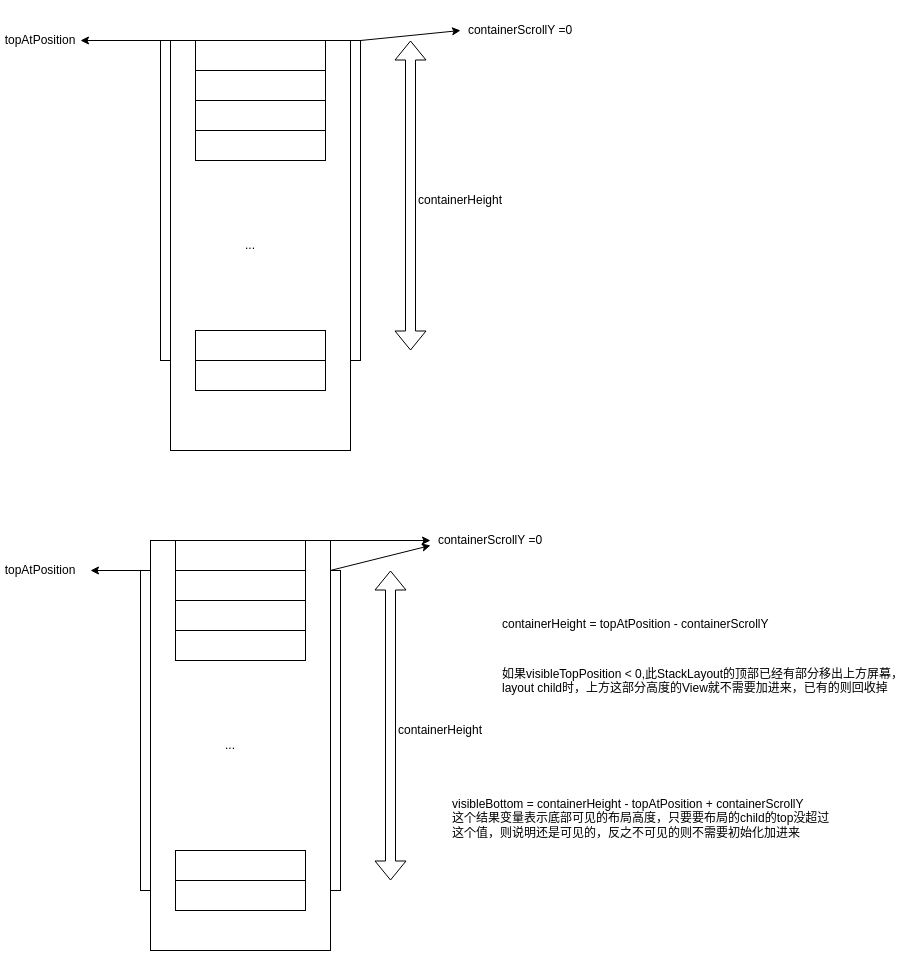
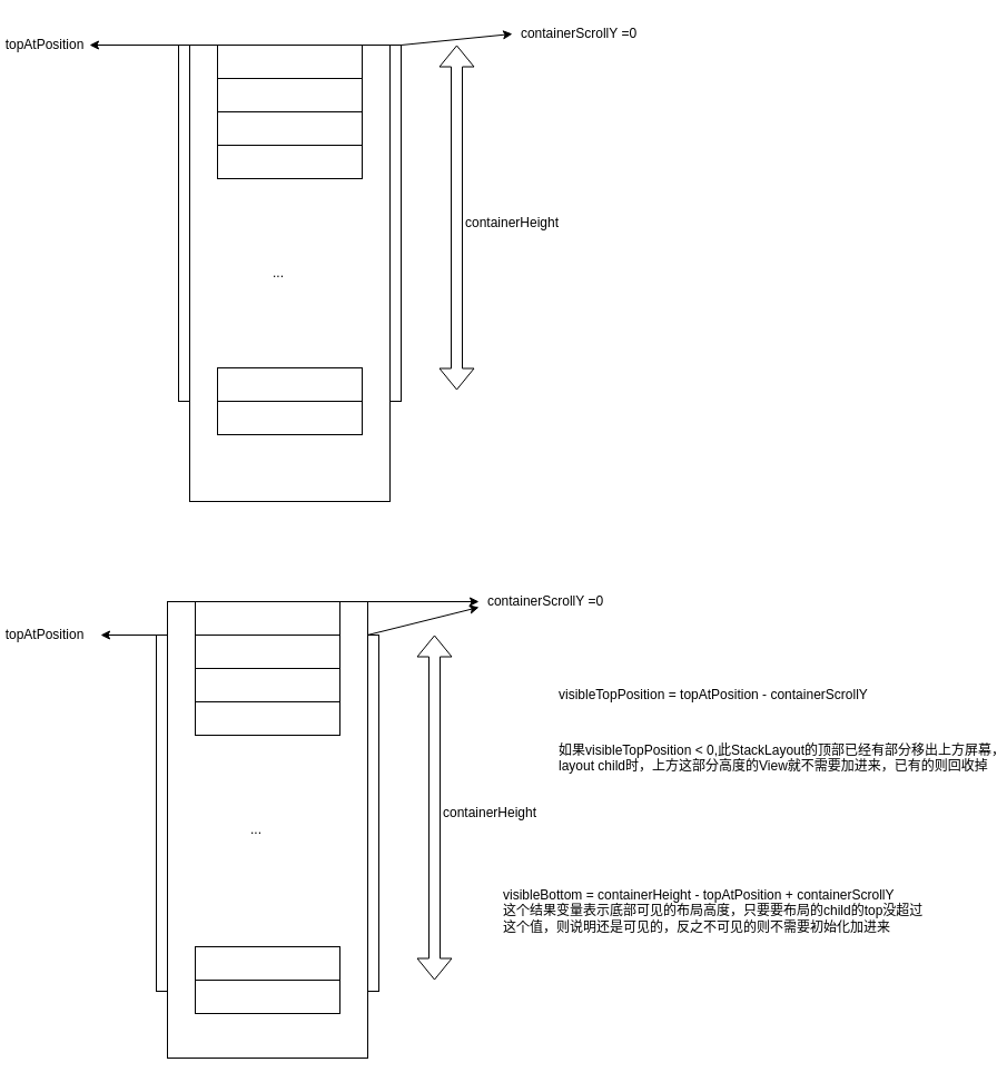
  <mxCell id="0" />
  <mxCell id="1" parent="0" />
  <mxCell id="2" value="" style="rounded=0;whiteSpace=wrap;html=1;" vertex="1" parent="1"><mxGeometry x="160" y="40" width="200" height="320" as="geometry" /></mxCell>
  <mxCell id="3" value="" style="rounded=0;whiteSpace=wrap;html=1;" vertex="1" parent="1"><mxGeometry x="170" y="40" width="180" height="410" as="geometry" /></mxCell>
  <mxCell id="4" value="topAtPosition" style="text;html=1;strokeColor=none;fillColor=none;align=center;verticalAlign=middle;whiteSpace=wrap;rounded=0;" vertex="1" parent="1"><mxGeometry x="20" y="30" width="40" height="20" as="geometry" /></mxCell>
  <mxCell id="5" value="" style="shape=flexArrow;endArrow=classic;startArrow=classic;html=1;" edge="1" parent="1"><mxGeometry width="50" height="50" relative="1" as="geometry"><mxPoint x="410" y="350" as="sourcePoint" /><mxPoint x="410" y="40" as="targetPoint" /></mxGeometry></mxCell>
  <mxCell id="6" value="" style="rounded=0;whiteSpace=wrap;html=1;" vertex="1" parent="1"><mxGeometry x="195" y="40" width="130" height="30" as="geometry" /></mxCell>
  <mxCell id="7" value="" style="rounded=0;whiteSpace=wrap;html=1;" vertex="1" parent="1"><mxGeometry x="195" y="70" width="130" height="30" as="geometry" /></mxCell>
  <mxCell id="8" value="" style="rounded=0;whiteSpace=wrap;html=1;" vertex="1" parent="1"><mxGeometry x="195" y="100" width="130" height="30" as="geometry" /></mxCell>
  <mxCell id="9" value="" style="rounded=0;whiteSpace=wrap;html=1;" vertex="1" parent="1"><mxGeometry x="195" y="130" width="130" height="30" as="geometry" /></mxCell>
  <mxCell id="10" value="" style="rounded=0;whiteSpace=wrap;html=1;" vertex="1" parent="1"><mxGeometry x="195" y="330" width="130" height="30" as="geometry" /></mxCell>
  <mxCell id="11" value="containerHeight" style="text;html=1;strokeColor=none;fillColor=none;align=center;verticalAlign=middle;whiteSpace=wrap;rounded=0;" vertex="1" parent="1"><mxGeometry x="440" y="190" width="40" height="20" as="geometry" /></mxCell>
  <mxCell id="12" value="" style="endArrow=classic;html=1;exitX=0;exitY=0;exitDx=0;exitDy=0;" edge="1" parent="1" source="3"><mxGeometry width="50" height="50" relative="1" as="geometry"><mxPoint x="70" y="180" as="sourcePoint" /><mxPoint x="80" y="40" as="targetPoint" /></mxGeometry></mxCell>
  <mxCell id="13" value="containerScrollY =0" style="text;html=1;strokeColor=none;fillColor=none;align=center;verticalAlign=middle;whiteSpace=wrap;rounded=0;" vertex="1" parent="1"><mxGeometry x="460" y="20" width="120" height="20" as="geometry" /></mxCell>
  <mxCell id="14" value="" style="endArrow=classic;html=1;exitX=1;exitY=0;exitDx=0;exitDy=0;entryX=0;entryY=0.5;entryDx=0;entryDy=0;" edge="1" parent="1" source="2" target="13"><mxGeometry width="50" height="50" relative="1" as="geometry"><mxPoint x="390" y="30" as="sourcePoint" /><mxPoint x="440" y="-20" as="targetPoint" /></mxGeometry></mxCell>
  <mxCell id="15" value="..." style="text;html=1;strokeColor=none;fillColor=none;align=center;verticalAlign=middle;whiteSpace=wrap;rounded=0;" vertex="1" parent="1"><mxGeometry x="230" y="235" width="40" height="20" as="geometry" /></mxCell>
  <mxCell id="16" value="" style="rounded=0;whiteSpace=wrap;html=1;" vertex="1" parent="1"><mxGeometry x="195" y="360" width="130" height="30" as="geometry" /></mxCell>
  <mxCell id="17" value="" style="rounded=0;whiteSpace=wrap;html=1;" vertex="1" parent="1"><mxGeometry x="140" y="570" width="200" height="320" as="geometry" /></mxCell>
  <mxCell id="18" value="" style="rounded=0;whiteSpace=wrap;html=1;" vertex="1" parent="1"><mxGeometry x="150" y="540" width="180" height="410" as="geometry" /></mxCell>
  <mxCell id="19" value="topAtPosition" style="text;html=1;strokeColor=none;fillColor=none;align=center;verticalAlign=middle;whiteSpace=wrap;rounded=0;" vertex="1" parent="1"><mxGeometry x="20" y="560" width="40" height="20" as="geometry" /></mxCell>
  <mxCell id="20" value="" style="shape=flexArrow;endArrow=classic;startArrow=classic;html=1;" edge="1" parent="1"><mxGeometry width="50" height="50" relative="1" as="geometry"><mxPoint x="390" y="880" as="sourcePoint" /><mxPoint x="390" y="570" as="targetPoint" /></mxGeometry></mxCell>
  <mxCell id="21" value="" style="rounded=0;whiteSpace=wrap;html=1;" vertex="1" parent="1"><mxGeometry x="175" y="540" width="130" height="30" as="geometry" /></mxCell>
  <mxCell id="22" value="" style="rounded=0;whiteSpace=wrap;html=1;" vertex="1" parent="1"><mxGeometry x="175" y="570" width="130" height="30" as="geometry" /></mxCell>
  <mxCell id="23" value="" style="rounded=0;whiteSpace=wrap;html=1;" vertex="1" parent="1"><mxGeometry x="175" y="600" width="130" height="30" as="geometry" /></mxCell>
  <mxCell id="24" value="" style="rounded=0;whiteSpace=wrap;html=1;" vertex="1" parent="1"><mxGeometry x="175" y="630" width="130" height="30" as="geometry" /></mxCell>
  <mxCell id="25" value="" style="rounded=0;whiteSpace=wrap;html=1;" vertex="1" parent="1"><mxGeometry x="175" y="850" width="130" height="30" as="geometry" /></mxCell>
  <mxCell id="26" value="containerHeight" style="text;html=1;strokeColor=none;fillColor=none;align=center;verticalAlign=middle;whiteSpace=wrap;rounded=0;" vertex="1" parent="1"><mxGeometry x="420" y="720" width="40" height="20" as="geometry" /></mxCell>
  <mxCell id="27" value="" style="endArrow=classic;html=1;exitX=0.045;exitY=0;exitDx=0;exitDy=0;exitPerimeter=0;" edge="1" source="17" parent="1"><mxGeometry width="50" height="50" relative="1" as="geometry"><mxPoint x="50" y="710" as="sourcePoint" /><mxPoint x="90" y="570" as="targetPoint" /></mxGeometry></mxCell>
  <mxCell id="28" value="containerScrollY =0" style="text;html=1;strokeColor=none;fillColor=none;align=center;verticalAlign=middle;whiteSpace=wrap;rounded=0;" vertex="1" parent="1"><mxGeometry x="430" y="530" width="120" height="20" as="geometry" /></mxCell>
  <mxCell id="29" value="" style="endArrow=classic;html=1;entryX=0;entryY=0.5;entryDx=0;entryDy=0;exitX=1;exitY=0;exitDx=0;exitDy=0;" edge="1" source="18" target="28" parent="1"><mxGeometry width="50" height="50" relative="1" as="geometry"><mxPoint x="340" y="540" as="sourcePoint" /><mxPoint x="420" y="510" as="targetPoint" /></mxGeometry></mxCell>
  <mxCell id="30" value="..." style="text;html=1;strokeColor=none;fillColor=none;align=center;verticalAlign=middle;whiteSpace=wrap;rounded=0;" vertex="1" parent="1"><mxGeometry x="210" y="735" width="40" height="20" as="geometry" /></mxCell>
  <mxCell id="31" value="" style="rounded=0;whiteSpace=wrap;html=1;" vertex="1" parent="1"><mxGeometry x="175" y="880" width="130" height="30" as="geometry" /></mxCell>
  <mxCell id="32" value="" style="endArrow=classic;html=1;exitX=1;exitY=0.073;exitDx=0;exitDy=0;exitPerimeter=0;entryX=0;entryY=0.75;entryDx=0;entryDy=0;" edge="1" parent="1" source="18" target="28"><mxGeometry width="50" height="50" relative="1" as="geometry"><mxPoint x="380" y="630" as="sourcePoint" /><mxPoint x="430" y="560" as="targetPoint" /></mxGeometry></mxCell>
- <mxCell id="33" value="containerHeight = topAtPosition - containerScrollY" style="text;html=1;" vertex="1" parent="1"><mxGeometry x="500" y="610" width="300" height="30" as="geometry" /></mxCell>
+ <mxCell id="33" value="visibleTopPosition = topAtPosition - containerScrollY" style="text;html=1;" vertex="1" parent="1"><mxGeometry x="500" y="610" width="300" height="30" as="geometry" /></mxCell>
  <mxCell id="34" value="如果visibleTopPosition &amp;lt; 0,此StackLayout的顶部已经有部分移出上方屏幕，&lt;br&gt;layout child时，上方这部分高度的View就不需要加进来，已有的则回收掉" style="text;html=1;" vertex="1" parent="1"><mxGeometry x="500" y="660" width="280" height="30" as="geometry" /></mxCell>
  <mxCell id="35" value="visibleBottom = containerHeight - topAtPosition + containerScrollY&lt;br&gt;这个结果变量表示底部可见的布局高度，只要要布局的child的top没超过&lt;br&gt;这个值，则说明还是可见的，反之不可见的则不需要初始化加进来" style="text;html=1;" vertex="1" parent="1"><mxGeometry x="450" y="790" width="380" height="30" as="geometry" /></mxCell>
